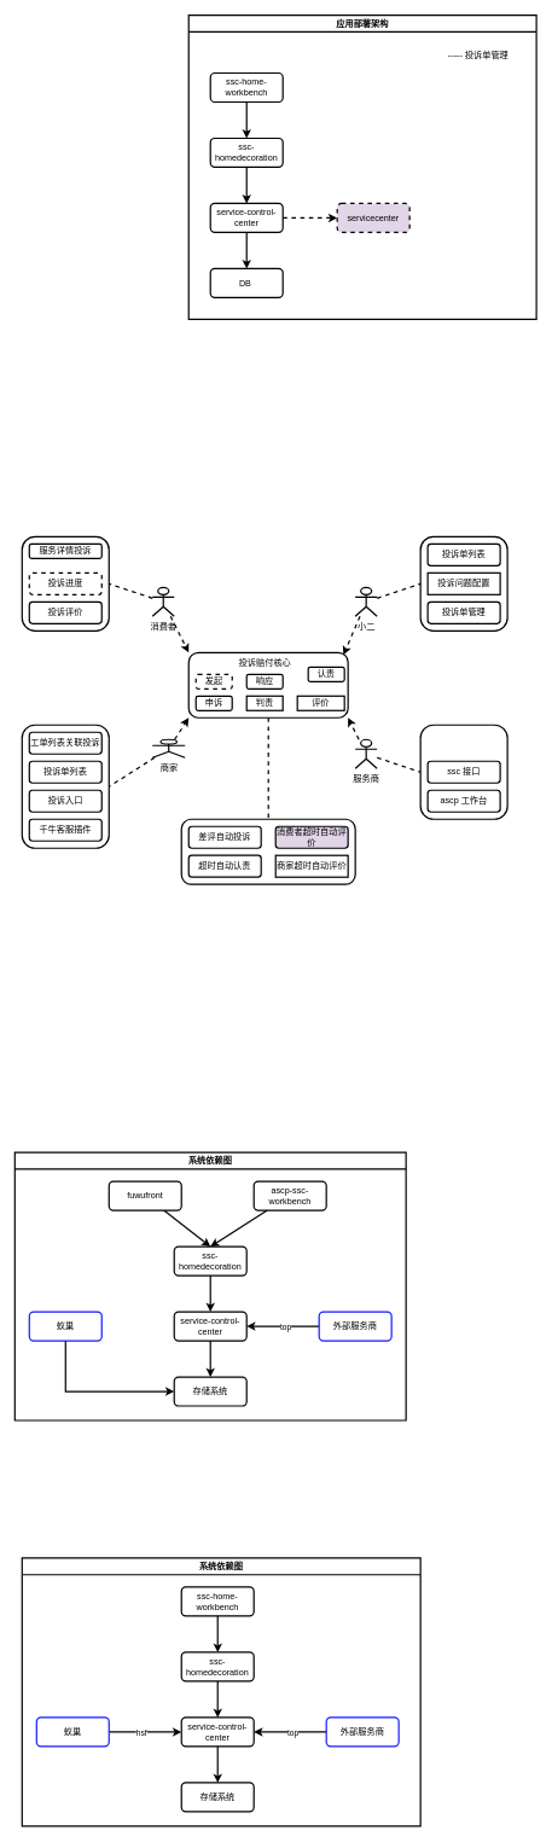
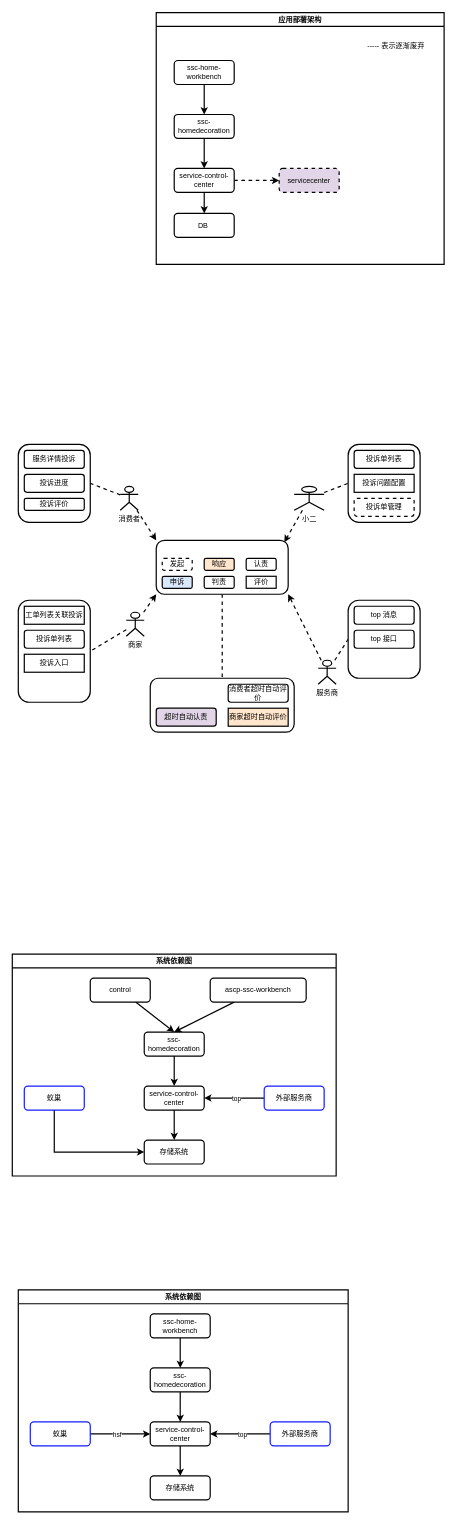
  <mxCell id="0" />
  <mxCell id="1" parent="0" />
  <mxCell id="2" value="应用部署架构" style="swimlane;whiteSpace=wrap;html=1;strokeWidth=2;" vertex="1" parent="1"><mxGeometry x="260" y="20" width="480" height="420" as="geometry" /></mxCell>
  <mxCell id="3" style="edgeStyle=orthogonalEdgeStyle;rounded=0;orthogonalLoop=1;jettySize=auto;html=1;entryX=0.5;entryY=0;entryDx=0;entryDy=0;strokeWidth=2;" edge="1" parent="2" source="4" target="6"><mxGeometry relative="1" as="geometry" /></mxCell>
  <mxCell id="4" value="ssc-home-workbench" style="rounded=1;whiteSpace=wrap;html=1;strokeWidth=2;" vertex="1" parent="2"><mxGeometry x="30" y="80" width="100" height="40" as="geometry" /></mxCell>
  <mxCell id="5" style="edgeStyle=orthogonalEdgeStyle;rounded=0;orthogonalLoop=1;jettySize=auto;html=1;entryX=0.5;entryY=0;entryDx=0;entryDy=0;strokeWidth=2;" edge="1" parent="2" source="6" target="9"><mxGeometry relative="1" as="geometry" /></mxCell>
  <mxCell id="6" value="ssc-homedecoration" style="rounded=1;whiteSpace=wrap;html=1;strokeWidth=2;" vertex="1" parent="2"><mxGeometry x="30" y="170" width="100" height="40" as="geometry" /></mxCell>
  <mxCell id="7" style="edgeStyle=orthogonalEdgeStyle;rounded=0;orthogonalLoop=1;jettySize=auto;html=1;entryX=0.5;entryY=0;entryDx=0;entryDy=0;strokeWidth=2;" edge="1" parent="2" source="9" target="10"><mxGeometry relative="1" as="geometry" /></mxCell>
  <mxCell id="8" style="edgeStyle=orthogonalEdgeStyle;rounded=0;orthogonalLoop=1;jettySize=auto;html=1;entryX=0;entryY=0.5;entryDx=0;entryDy=0;strokeWidth=2;dashed=1;" edge="1" parent="2" source="9" target="11"><mxGeometry relative="1" as="geometry" /></mxCell>
  <mxCell id="9" value="service-control-center" style="rounded=1;whiteSpace=wrap;html=1;strokeWidth=2;" vertex="1" parent="2"><mxGeometry x="30" y="260" width="100" height="40" as="geometry" /></mxCell>
- <mxCell id="10" value="DB&amp;nbsp;" style="rounded=1;whiteSpace=wrap;html=1;strokeWidth=2;" vertex="1" parent="2"><mxGeometry x="30" y="350" width="100" height="40" as="geometry" /></mxCell>
+ <mxCell id="10" value="DB&amp;nbsp;" style="rounded=1;whiteSpace=wrap;html=1;strokeWidth=2;" vertex="1" parent="2"><mxGeometry x="30" y="335" width="100" height="40" as="geometry" /></mxCell>
  <mxCell id="11" value="servicecenter" style="rounded=1;whiteSpace=wrap;html=1;strokeWidth=2;dashed=1;fillColor=#e1d5e7;" vertex="1" parent="2"><mxGeometry x="205" y="260" width="100" height="40" as="geometry" /></mxCell>
- <mxCell id="12" value="----- 投诉单管理" style="text;html=1;strokeColor=none;fillColor=none;align=center;verticalAlign=middle;whiteSpace=wrap;rounded=0;" vertex="1" parent="2"><mxGeometry x="330" y="40" width="140" height="30" as="geometry" /></mxCell>
+ <mxCell id="12" value="----- 表示逐渐废弃" style="text;html=1;strokeColor=none;fillColor=none;align=center;verticalAlign=middle;whiteSpace=wrap;rounded=0;" vertex="1" parent="2"><mxGeometry x="330" y="40" width="140" height="30" as="geometry" /></mxCell>
  <mxCell id="13" style="edgeStyle=none;rounded=0;orthogonalLoop=1;jettySize=auto;html=1;entryX=0.5;entryY=0;entryDx=0;entryDy=0;strokeWidth=2;dashed=1;endArrow=none;endFill=0;" edge="1" parent="1" source="14" target="34"><mxGeometry relative="1" as="geometry" /></mxCell>
  <mxCell id="14" value="" style="rounded=1;whiteSpace=wrap;html=1;strokeWidth=2;" vertex="1" parent="1"><mxGeometry x="260" y="900" width="220" height="90" as="geometry" /></mxCell>
  <mxCell id="15" value="发起" style="rounded=1;whiteSpace=wrap;html=1;strokeWidth=2;dashed=1;" vertex="1" parent="1"><mxGeometry x="270" y="930" width="50" height="20" as="geometry" /></mxCell>
- <mxCell id="16" value="响应" style="rounded=1;whiteSpace=wrap;html=1;strokeWidth=2;" vertex="1" parent="1"><mxGeometry x="340" y="930" width="50" height="20" as="geometry" /></mxCell>
- <mxCell id="17" value="申诉" style="rounded=1;whiteSpace=wrap;html=1;strokeWidth=2;" vertex="1" parent="1"><mxGeometry x="270" y="960" width="50" height="20" as="geometry" /></mxCell>
- <mxCell id="18" value="认责" style="rounded=1;whiteSpace=wrap;html=1;strokeWidth=2;" vertex="1" parent="1"><mxGeometry x="425" y="920" width="50" height="20" as="geometry" /></mxCell>
- <mxCell id="19" value="判责" style="whiteSpace=wrap;html=1;strokeWidth=2;rounded=0;" vertex="1" parent="1"><mxGeometry x="340" y="960" width="50" height="20" as="geometry" /></mxCell>
- <mxCell id="20" value="评价" style="rounded=1;whiteSpace=wrap;html=1;strokeWidth=2;arcSize=0;" vertex="1" parent="1"><mxGeometry x="410" y="960" width="65" height="20" as="geometry" /></mxCell>
+ <mxCell id="16" value="响应" style="rounded=1;whiteSpace=wrap;html=1;strokeWidth=2;fillColor=#ffe6cc;" vertex="1" parent="1"><mxGeometry x="340" y="930" width="50" height="20" as="geometry" /></mxCell>
+ <mxCell id="17" value="申诉" style="rounded=1;whiteSpace=wrap;html=1;strokeWidth=2;fillColor=#dae8fc;" vertex="1" parent="1"><mxGeometry x="270" y="960" width="50" height="20" as="geometry" /></mxCell>
+ <mxCell id="18" value="认责" style="rounded=1;whiteSpace=wrap;html=1;strokeWidth=2;" vertex="1" parent="1"><mxGeometry x="410" y="930" width="50" height="20" as="geometry" /></mxCell>
+ <mxCell id="19" value="判责" style="rounded=1;whiteSpace=wrap;html=1;strokeWidth=2;" vertex="1" parent="1"><mxGeometry x="340" y="960" width="50" height="20" as="geometry" /></mxCell>
+ <mxCell id="20" value="评价" style="rounded=1;whiteSpace=wrap;html=1;strokeWidth=2;arcSize=0;" vertex="1" parent="1"><mxGeometry x="410" y="960" width="50" height="20" as="geometry" /></mxCell>
  <mxCell id="21" style="edgeStyle=none;rounded=0;orthogonalLoop=1;jettySize=auto;html=1;entryX=0.971;entryY=0.036;entryDx=0;entryDy=0;entryPerimeter=0;dashed=1;strokeWidth=2;" edge="1" parent="1" source="23" target="14"><mxGeometry relative="1" as="geometry" /></mxCell>
  <mxCell id="22" style="edgeStyle=none;rounded=0;orthogonalLoop=1;jettySize=auto;html=1;entryX=0;entryY=0.5;entryDx=0;entryDy=0;dashed=1;strokeWidth=2;endArrow=none;endFill=0;" edge="1" parent="1" source="23" target="39"><mxGeometry relative="1" as="geometry" /></mxCell>
- <mxCell id="23" value="小二" style="shape=umlActor;verticalLabelPosition=bottom;verticalAlign=top;html=1;outlineConnect=0;strokeWidth=2;" vertex="1" parent="1"><mxGeometry x="490" y="810" width="30" height="40" as="geometry" /></mxCell>
+ <mxCell id="23" value="小二" style="shape=umlActor;verticalLabelPosition=bottom;verticalAlign=top;html=1;outlineConnect=0;strokeWidth=2;" vertex="1" parent="1"><mxGeometry x="490" y="810" width="50" height="40" as="geometry" /></mxCell>
  <mxCell id="24" style="rounded=0;orthogonalLoop=1;jettySize=auto;html=1;entryX=0;entryY=0;entryDx=0;entryDy=0;dashed=1;strokeWidth=2;" edge="1" parent="1" source="26" target="14"><mxGeometry relative="1" as="geometry" /></mxCell>
  <mxCell id="25" style="edgeStyle=none;rounded=0;orthogonalLoop=1;jettySize=auto;html=1;entryX=1;entryY=0.5;entryDx=0;entryDy=0;dashed=1;strokeWidth=2;endArrow=none;endFill=0;" edge="1" parent="1" source="26" target="51"><mxGeometry relative="1" as="geometry" /></mxCell>
- <mxCell id="26" value="消费者" style="shape=umlActor;verticalLabelPosition=bottom;verticalAlign=top;html=1;outlineConnect=0;strokeWidth=2;" vertex="1" parent="1"><mxGeometry x="210" y="810" width="30" height="40" as="geometry" /></mxCell>
+ <mxCell id="26" value="消费者" style="shape=umlActor;verticalLabelPosition=bottom;verticalAlign=top;html=1;outlineConnect=0;strokeWidth=2;" vertex="1" parent="1"><mxGeometry x="200" y="810" width="30" height="40" as="geometry" /></mxCell>
  <mxCell id="27" style="edgeStyle=none;rounded=0;orthogonalLoop=1;jettySize=auto;html=1;entryX=0;entryY=1;entryDx=0;entryDy=0;dashed=1;strokeWidth=2;" edge="1" parent="1" source="29" target="14"><mxGeometry relative="1" as="geometry" /></mxCell>
  <mxCell id="28" style="edgeStyle=none;rounded=0;orthogonalLoop=1;jettySize=auto;html=1;entryX=1;entryY=0.5;entryDx=0;entryDy=0;dashed=1;strokeWidth=2;endArrow=none;endFill=0;" edge="1" parent="1" source="29" target="43"><mxGeometry relative="1" as="geometry" /></mxCell>
- <mxCell id="29" value="商家" style="shape=umlActor;verticalLabelPosition=bottom;verticalAlign=top;html=1;outlineConnect=0;strokeWidth=2;" vertex="1" parent="1"><mxGeometry x="210" y="1020" width="45" height="25" as="geometry" /></mxCell>
+ <mxCell id="29" value="商家" style="shape=umlActor;verticalLabelPosition=bottom;verticalAlign=top;html=1;outlineConnect=0;strokeWidth=2;" vertex="1" parent="1"><mxGeometry x="210" y="1020" width="30" height="40" as="geometry" /></mxCell>
  <mxCell id="30" style="edgeStyle=none;rounded=0;orthogonalLoop=1;jettySize=auto;html=1;entryX=1;entryY=1;entryDx=0;entryDy=0;dashed=1;strokeWidth=2;" edge="1" parent="1" source="32" target="14"><mxGeometry relative="1" as="geometry" /></mxCell>
  <mxCell id="31" style="edgeStyle=none;rounded=0;orthogonalLoop=1;jettySize=auto;html=1;entryX=0;entryY=0.5;entryDx=0;entryDy=0;dashed=1;strokeWidth=2;endArrow=none;endFill=0;" edge="1" parent="1" source="32" target="47"><mxGeometry relative="1" as="geometry" /></mxCell>
- <mxCell id="32" value="服务商" style="shape=umlActor;verticalLabelPosition=bottom;verticalAlign=top;html=1;outlineConnect=0;strokeWidth=2;" vertex="1" parent="1"><mxGeometry x="490" y="1020" width="30" height="40" as="geometry" /></mxCell>
+ <mxCell id="32" value="服务商" style="shape=umlActor;verticalLabelPosition=bottom;verticalAlign=top;html=1;outlineConnect=0;strokeWidth=2;" vertex="1" parent="1"><mxGeometry x="530" y="1100" width="30" height="40" as="geometry" /></mxCell>
  <mxCell id="33" style="edgeStyle=none;rounded=0;orthogonalLoop=1;jettySize=auto;html=1;exitX=0.75;exitY=1;exitDx=0;exitDy=0;strokeWidth=2;" edge="1" parent="1" source="19" target="19"><mxGeometry relative="1" as="geometry" /></mxCell>
  <mxCell id="34" value="" style="rounded=1;whiteSpace=wrap;html=1;strokeWidth=2;" vertex="1" parent="1"><mxGeometry x="250" y="1130" width="240" height="90" as="geometry" /></mxCell>
- <mxCell id="35" value="差评自动投诉" style="rounded=1;whiteSpace=wrap;html=1;strokeWidth=2;" vertex="1" parent="1"><mxGeometry x="260" y="1140" width="100" height="30" as="geometry" /></mxCell>
- <mxCell id="36" value="超时自动认责" style="rounded=1;whiteSpace=wrap;html=1;strokeWidth=2;" vertex="1" parent="1"><mxGeometry x="260" y="1180" width="100" height="30" as="geometry" /></mxCell>
- <mxCell id="37" value="消费者超时自动评价" style="rounded=1;whiteSpace=wrap;html=1;strokeWidth=2;fillColor=#e1d5e7;" vertex="1" parent="1"><mxGeometry x="380" y="1140" width="100" height="30" as="geometry" /></mxCell>
- <mxCell id="38" value="商家超时自动评价" style="rounded=1;whiteSpace=wrap;html=1;strokeWidth=2;arcSize=0;" vertex="1" parent="1"><mxGeometry x="380" y="1180" width="100" height="30" as="geometry" /></mxCell>
+ <mxCell id="36" value="超时自动认责" style="rounded=1;whiteSpace=wrap;html=1;strokeWidth=2;fillColor=#e1d5e7;" vertex="1" parent="1"><mxGeometry x="260" y="1180" width="100" height="30" as="geometry" /></mxCell>
+ <mxCell id="37" value="消费者超时自动评价" style="rounded=1;whiteSpace=wrap;html=1;strokeWidth=2;" vertex="1" parent="1"><mxGeometry x="380" y="1140" width="100" height="30" as="geometry" /></mxCell>
+ <mxCell id="38" value="商家超时自动评价" style="rounded=1;whiteSpace=wrap;html=1;strokeWidth=2;arcSize=0;fillColor=#ffe6cc;" vertex="1" parent="1"><mxGeometry x="380" y="1180" width="100" height="30" as="geometry" /></mxCell>
  <mxCell id="39" value="" style="rounded=1;whiteSpace=wrap;html=1;strokeWidth=2;" vertex="1" parent="1"><mxGeometry x="580" y="740" width="120" height="130" as="geometry" /></mxCell>
  <mxCell id="40" value="投诉单列表" style="rounded=1;whiteSpace=wrap;html=1;strokeWidth=2;" vertex="1" parent="1"><mxGeometry x="590" y="750" width="100" height="30" as="geometry" /></mxCell>
- <mxCell id="41" value="投诉单管理" style="rounded=1;whiteSpace=wrap;html=1;strokeWidth=2;" vertex="1" parent="1"><mxGeometry x="590" y="830" width="100" height="30" as="geometry" /></mxCell>
+ <mxCell id="41" value="投诉单管理" style="rounded=1;whiteSpace=wrap;html=1;strokeWidth=2;dashed=1;" vertex="1" parent="1"><mxGeometry x="590" y="830" width="100" height="30" as="geometry" /></mxCell>
  <mxCell id="42" value="投诉问题配置" style="whiteSpace=wrap;html=1;strokeWidth=2;rounded=0;" vertex="1" parent="1"><mxGeometry x="590" y="790" width="100" height="30" as="geometry" /></mxCell>
  <mxCell id="43" value="" style="rounded=1;whiteSpace=wrap;html=1;strokeWidth=2;" vertex="1" parent="1"><mxGeometry x="30" y="1000" width="120" height="170" as="geometry" /></mxCell>
- <mxCell id="44" value="工单列表关联投诉" style="rounded=1;whiteSpace=wrap;html=1;strokeWidth=2;" vertex="1" parent="1"><mxGeometry x="40" y="1010" width="100" height="30" as="geometry" /></mxCell>
+ <mxCell id="44" value="工单列表关联投诉" style="whiteSpace=wrap;html=1;strokeWidth=2;rounded=0;" vertex="1" parent="1"><mxGeometry x="40" y="1010" width="100" height="30" as="geometry" /></mxCell>
  <mxCell id="45" value="投诉单列表" style="rounded=1;whiteSpace=wrap;html=1;strokeWidth=2;" vertex="1" parent="1"><mxGeometry x="40" y="1050" width="100" height="30" as="geometry" /></mxCell>
- <mxCell id="46" value="投诉入口" style="rounded=1;whiteSpace=wrap;html=1;strokeWidth=2;" vertex="1" parent="1"><mxGeometry x="40" y="1090" width="100" height="30" as="geometry" /></mxCell>
+ <mxCell id="46" value="投诉入口" style="whiteSpace=wrap;html=1;strokeWidth=2;rounded=0;" vertex="1" parent="1"><mxGeometry x="40" y="1090" width="100" height="30" as="geometry" /></mxCell>
  <mxCell id="47" value="" style="rounded=1;whiteSpace=wrap;html=1;strokeWidth=2;" vertex="1" parent="1"><mxGeometry x="580" y="1000" width="120" height="130" as="geometry" /></mxCell>
- <mxCell id="49" value="ssc 接口" style="rounded=1;whiteSpace=wrap;html=1;strokeWidth=2;" vertex="1" parent="1"><mxGeometry x="590" y="1050" width="100" height="30" as="geometry" /></mxCell>
- <mxCell id="50" value="ascp 工作台" style="rounded=1;whiteSpace=wrap;html=1;strokeWidth=2;" vertex="1" parent="1"><mxGeometry x="590" y="1090" width="100" height="30" as="geometry" /></mxCell>
+ <mxCell id="48" value="top 消息" style="rounded=1;whiteSpace=wrap;html=1;strokeWidth=2;" vertex="1" parent="1"><mxGeometry x="590" y="1010" width="100" height="30" as="geometry" /></mxCell>
+ <mxCell id="49" value="top 接口" style="rounded=1;whiteSpace=wrap;html=1;strokeWidth=2;" vertex="1" parent="1"><mxGeometry x="590" y="1050" width="100" height="30" as="geometry" /></mxCell>
  <mxCell id="51" value="" style="rounded=1;whiteSpace=wrap;html=1;strokeWidth=2;" vertex="1" parent="1"><mxGeometry x="30" y="740" width="120" height="130" as="geometry" /></mxCell>
- <mxCell id="52" value="服务详情投诉" style="rounded=1;whiteSpace=wrap;html=1;strokeWidth=2;" vertex="1" parent="1"><mxGeometry x="40" y="750" width="100" height="20" as="geometry" /></mxCell>
- <mxCell id="53" value="投诉进度" style="rounded=1;whiteSpace=wrap;html=1;strokeWidth=2;dashed=1;" vertex="1" parent="1"><mxGeometry x="40" y="790" width="100" height="30" as="geometry" /></mxCell>
- <mxCell id="54" value="投诉评价" style="rounded=1;whiteSpace=wrap;html=1;strokeWidth=2;" vertex="1" parent="1"><mxGeometry x="40" y="830" width="100" height="30" as="geometry" /></mxCell>
- <mxCell id="55" value="千牛客服插件" style="rounded=1;whiteSpace=wrap;html=1;strokeWidth=2;" vertex="1" parent="1"><mxGeometry x="40" y="1130" width="100" height="30" as="geometry" /></mxCell>
- <mxCell id="56" value="投诉赔付核心" style="text;html=1;strokeColor=none;fillColor=none;align=center;verticalAlign=middle;whiteSpace=wrap;rounded=0;" vertex="1" parent="1"><mxGeometry x="322.5" y="900" width="85" height="30" as="geometry" /></mxCell>
+ <mxCell id="52" value="服务详情投诉" style="rounded=1;whiteSpace=wrap;html=1;strokeWidth=2;" vertex="1" parent="1"><mxGeometry x="40" y="750" width="100" height="30" as="geometry" /></mxCell>
+ <mxCell id="53" value="投诉进度" style="rounded=1;whiteSpace=wrap;html=1;strokeWidth=2;" vertex="1" parent="1"><mxGeometry x="40" y="790" width="100" height="30" as="geometry" /></mxCell>
+ <mxCell id="54" value="投诉评价" style="rounded=1;whiteSpace=wrap;html=1;strokeWidth=2;" vertex="1" parent="1"><mxGeometry x="40" y="830" width="100" height="20" as="geometry" /></mxCell>
  <mxCell id="57" value="系统依赖图" style="swimlane;whiteSpace=wrap;html=1;strokeColor=#000000;strokeWidth=2;fillColor=default;" vertex="1" parent="1"><mxGeometry x="30" y="2150" width="550" height="370" as="geometry" /></mxCell>
  <mxCell id="58" value="ssc-home-workbench" style="rounded=1;whiteSpace=wrap;html=1;strokeWidth=2;" vertex="1" parent="57"><mxGeometry x="220" y="40" width="100" height="40" as="geometry" /></mxCell>
  <mxCell id="59" value="ssc-homedecoration" style="rounded=1;whiteSpace=wrap;html=1;strokeWidth=2;" vertex="1" parent="57"><mxGeometry x="220" y="130" width="100" height="40" as="geometry" /></mxCell>
  <mxCell id="60" style="edgeStyle=orthogonalEdgeStyle;rounded=0;orthogonalLoop=1;jettySize=auto;html=1;entryX=0.5;entryY=0;entryDx=0;entryDy=0;strokeWidth=2;" edge="1" parent="57" source="58" target="59"><mxGeometry relative="1" as="geometry" /></mxCell>
  <mxCell id="61" value="service-control-center" style="rounded=1;whiteSpace=wrap;html=1;strokeWidth=2;" vertex="1" parent="57"><mxGeometry x="220" y="220" width="100" height="40" as="geometry" /></mxCell>
  <mxCell id="62" style="edgeStyle=orthogonalEdgeStyle;rounded=0;orthogonalLoop=1;jettySize=auto;html=1;entryX=0.5;entryY=0;entryDx=0;entryDy=0;strokeWidth=2;" edge="1" parent="57" source="59" target="61"><mxGeometry relative="1" as="geometry" /></mxCell>
  <mxCell id="63" value="存储系统" style="rounded=1;whiteSpace=wrap;html=1;strokeWidth=2;" vertex="1" parent="57"><mxGeometry x="220" y="310" width="100" height="40" as="geometry" /></mxCell>
  <mxCell id="64" style="edgeStyle=orthogonalEdgeStyle;rounded=0;orthogonalLoop=1;jettySize=auto;html=1;entryX=0.5;entryY=0;entryDx=0;entryDy=0;strokeWidth=2;" edge="1" parent="57" source="61" target="63"><mxGeometry relative="1" as="geometry" /></mxCell>
  <mxCell id="65" style="edgeStyle=none;rounded=0;orthogonalLoop=1;jettySize=auto;html=1;entryX=1;entryY=0.5;entryDx=0;entryDy=0;strokeWidth=2;endArrow=classic;endFill=1;" edge="1" parent="57" source="67" target="61"><mxGeometry relative="1" as="geometry" /></mxCell>
  <mxCell id="66" value="top" style="edgeLabel;html=1;align=center;verticalAlign=middle;resizable=0;points=[];" vertex="1" connectable="0" parent="65"><mxGeometry x="-0.066" relative="1" as="geometry"><mxPoint as="offset" /></mxGeometry></mxCell>
  <mxCell id="67" value="外部服务商" style="rounded=1;whiteSpace=wrap;html=1;strokeWidth=2;fillColor=default;strokeColor=#141CFF;" vertex="1" parent="57"><mxGeometry x="420" y="220" width="100" height="40" as="geometry" /></mxCell>
  <mxCell id="68" style="edgeStyle=none;rounded=0;orthogonalLoop=1;jettySize=auto;html=1;entryX=0;entryY=0.5;entryDx=0;entryDy=0;strokeWidth=2;endArrow=classic;endFill=1;" edge="1" parent="57" source="70" target="61"><mxGeometry relative="1" as="geometry" /></mxCell>
  <mxCell id="69" value="hsf" style="edgeLabel;html=1;align=center;verticalAlign=middle;resizable=0;points=[];" vertex="1" connectable="0" parent="68"><mxGeometry x="-0.257" relative="1" as="geometry"><mxPoint x="7" as="offset" /></mxGeometry></mxCell>
  <mxCell id="70" value="蚁巢" style="rounded=1;whiteSpace=wrap;html=1;strokeWidth=2;fillColor=default;strokeColor=#141CFF;" vertex="1" parent="57"><mxGeometry x="20" y="220" width="100" height="40" as="geometry" /></mxCell>
  <mxCell id="71" value="系统依赖图" style="swimlane;whiteSpace=wrap;html=1;strokeWidth=2;strokeColor=#000000;fillColor=default;" vertex="1" parent="1"><mxGeometry x="20" y="1590" width="540" height="370" as="geometry" /></mxCell>
  <mxCell id="72" style="edgeStyle=none;rounded=0;orthogonalLoop=1;jettySize=auto;html=1;entryX=0.5;entryY=0;entryDx=0;entryDy=0;strokeWidth=2;endArrow=classic;endFill=1;" edge="1" parent="71" source="73" target="74"><mxGeometry relative="1" as="geometry" /></mxCell>
- <mxCell id="73" value="ascp-ssc-workbench" style="rounded=1;whiteSpace=wrap;html=1;strokeWidth=2;" vertex="1" parent="71"><mxGeometry x="330" y="40" width="100" height="40" as="geometry" /></mxCell>
+ <mxCell id="73" value="ascp-ssc-workbench" style="rounded=1;whiteSpace=wrap;html=1;strokeWidth=2;" vertex="1" parent="71"><mxGeometry x="330" y="40" width="160" height="40" as="geometry" /></mxCell>
  <mxCell id="74" value="ssc-homedecoration" style="rounded=1;whiteSpace=wrap;html=1;strokeWidth=2;" vertex="1" parent="71"><mxGeometry x="220" y="130" width="100" height="40" as="geometry" /></mxCell>
  <mxCell id="75" value="service-control-center" style="rounded=1;whiteSpace=wrap;html=1;strokeWidth=2;" vertex="1" parent="71"><mxGeometry x="220" y="220" width="100" height="40" as="geometry" /></mxCell>
  <mxCell id="76" style="edgeStyle=orthogonalEdgeStyle;rounded=0;orthogonalLoop=1;jettySize=auto;html=1;entryX=0.5;entryY=0;entryDx=0;entryDy=0;strokeWidth=2;" edge="1" parent="71" source="74" target="75"><mxGeometry relative="1" as="geometry" /></mxCell>
  <mxCell id="77" value="存储系统" style="rounded=1;whiteSpace=wrap;html=1;strokeWidth=2;" vertex="1" parent="71"><mxGeometry x="220" y="310" width="100" height="40" as="geometry" /></mxCell>
  <mxCell id="78" style="edgeStyle=orthogonalEdgeStyle;rounded=0;orthogonalLoop=1;jettySize=auto;html=1;entryX=0.5;entryY=0;entryDx=0;entryDy=0;strokeWidth=2;" edge="1" parent="71" source="75" target="77"><mxGeometry relative="1" as="geometry" /></mxCell>
  <mxCell id="79" style="edgeStyle=none;rounded=0;orthogonalLoop=1;jettySize=auto;html=1;entryX=1;entryY=0.5;entryDx=0;entryDy=0;strokeWidth=2;endArrow=classic;endFill=1;" edge="1" parent="71" source="81" target="75"><mxGeometry relative="1" as="geometry" /></mxCell>
  <mxCell id="80" value="top" style="edgeLabel;html=1;align=center;verticalAlign=middle;resizable=0;points=[];" vertex="1" connectable="0" parent="79"><mxGeometry x="-0.066" relative="1" as="geometry"><mxPoint as="offset" /></mxGeometry></mxCell>
  <mxCell id="81" value="外部服务商" style="rounded=1;whiteSpace=wrap;html=1;strokeWidth=2;fillColor=default;strokeColor=#141CFF;" vertex="1" parent="71"><mxGeometry x="420" y="220" width="100" height="40" as="geometry" /></mxCell>
  <mxCell id="82" style="edgeStyle=orthogonalEdgeStyle;rounded=0;orthogonalLoop=1;jettySize=auto;html=1;entryX=0;entryY=0.5;entryDx=0;entryDy=0;strokeWidth=2;endArrow=classic;endFill=1;" edge="1" parent="71" source="83" target="77"><mxGeometry relative="1" as="geometry"><Array as="points"><mxPoint x="70" y="330" /></Array></mxGeometry></mxCell>
  <mxCell id="83" value="蚁巢" style="rounded=1;whiteSpace=wrap;html=1;strokeWidth=2;fillColor=default;strokeColor=#141CFF;" vertex="1" parent="71"><mxGeometry x="20" y="220" width="100" height="40" as="geometry" /></mxCell>
  <mxCell id="84" style="edgeStyle=none;rounded=0;orthogonalLoop=1;jettySize=auto;html=1;entryX=0.5;entryY=0;entryDx=0;entryDy=0;strokeWidth=2;endArrow=classic;endFill=1;" edge="1" parent="71" source="85" target="74"><mxGeometry relative="1" as="geometry" /></mxCell>
- <mxCell id="85" value="fuwufront" style="rounded=1;whiteSpace=wrap;html=1;strokeWidth=2;" vertex="1" parent="71"><mxGeometry x="130" y="40" width="100" height="40" as="geometry" /></mxCell>
+ <mxCell id="85" value="control" style="rounded=1;whiteSpace=wrap;html=1;strokeWidth=2;" vertex="1" parent="71"><mxGeometry x="130" y="40" width="100" height="40" as="geometry" /></mxCell>
